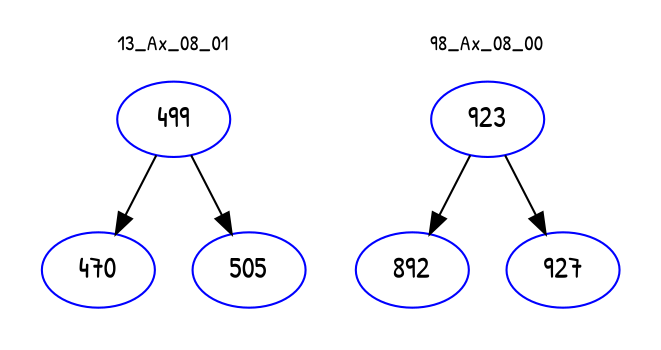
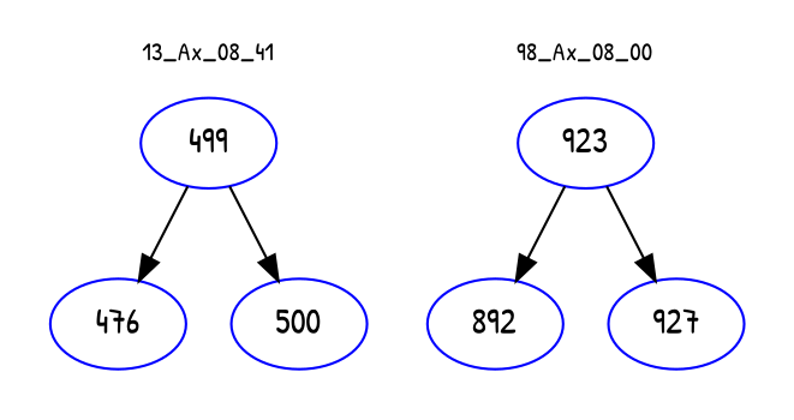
  digraph {
    fontname="Patrick Hand"
    node [color=blue fontname="Patrick Hand"]
    edge [color=black fontname="Patrick Hand"]
    n1 [label=499]
-   n2 [label=470]
-   n3 [label=505]
+   n2 [label=476]
+   n3 [label=500]
    n4 [label=923]
    n5 [label=892]
    n6 [label=927]
    subgraph cluster_1 {
      color=white
      fontsize=10
-     label="13_Ax_08_01"
+     label="13_Ax_08_41"
      n1
      n2
      n3
    }
    subgraph cluster_2 {
      color=white
      fontsize=10
      label="98_Ax_08_00"
      n4
      n5
      n6
    }
    n1 -> n2
    n1 -> n3
    n4 -> n5
    n4 -> n6
  }
